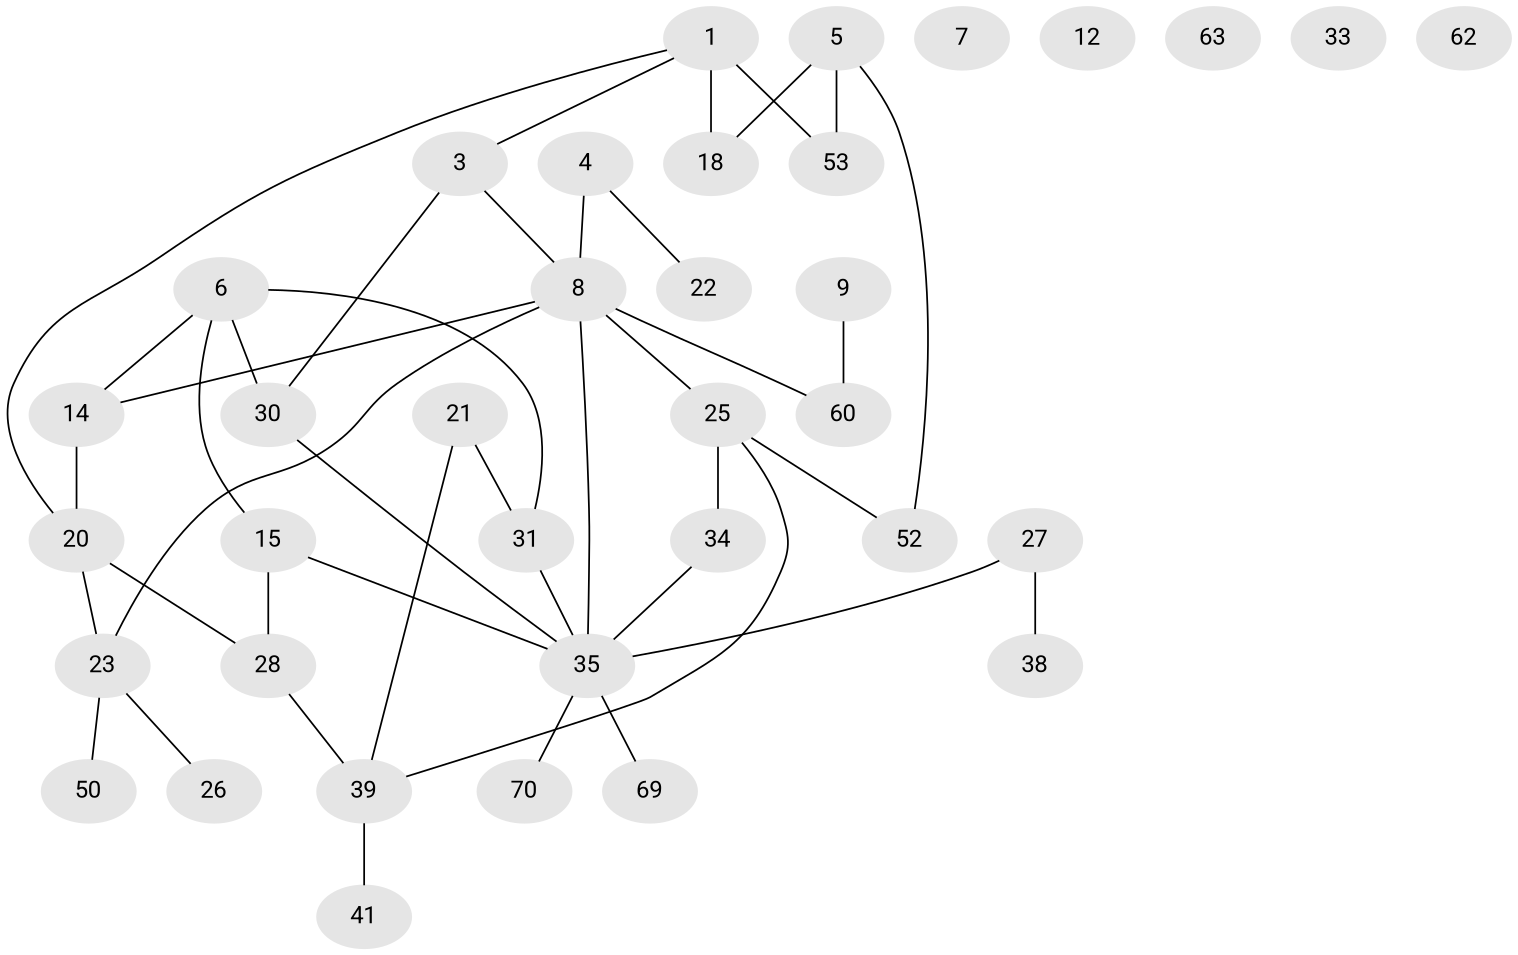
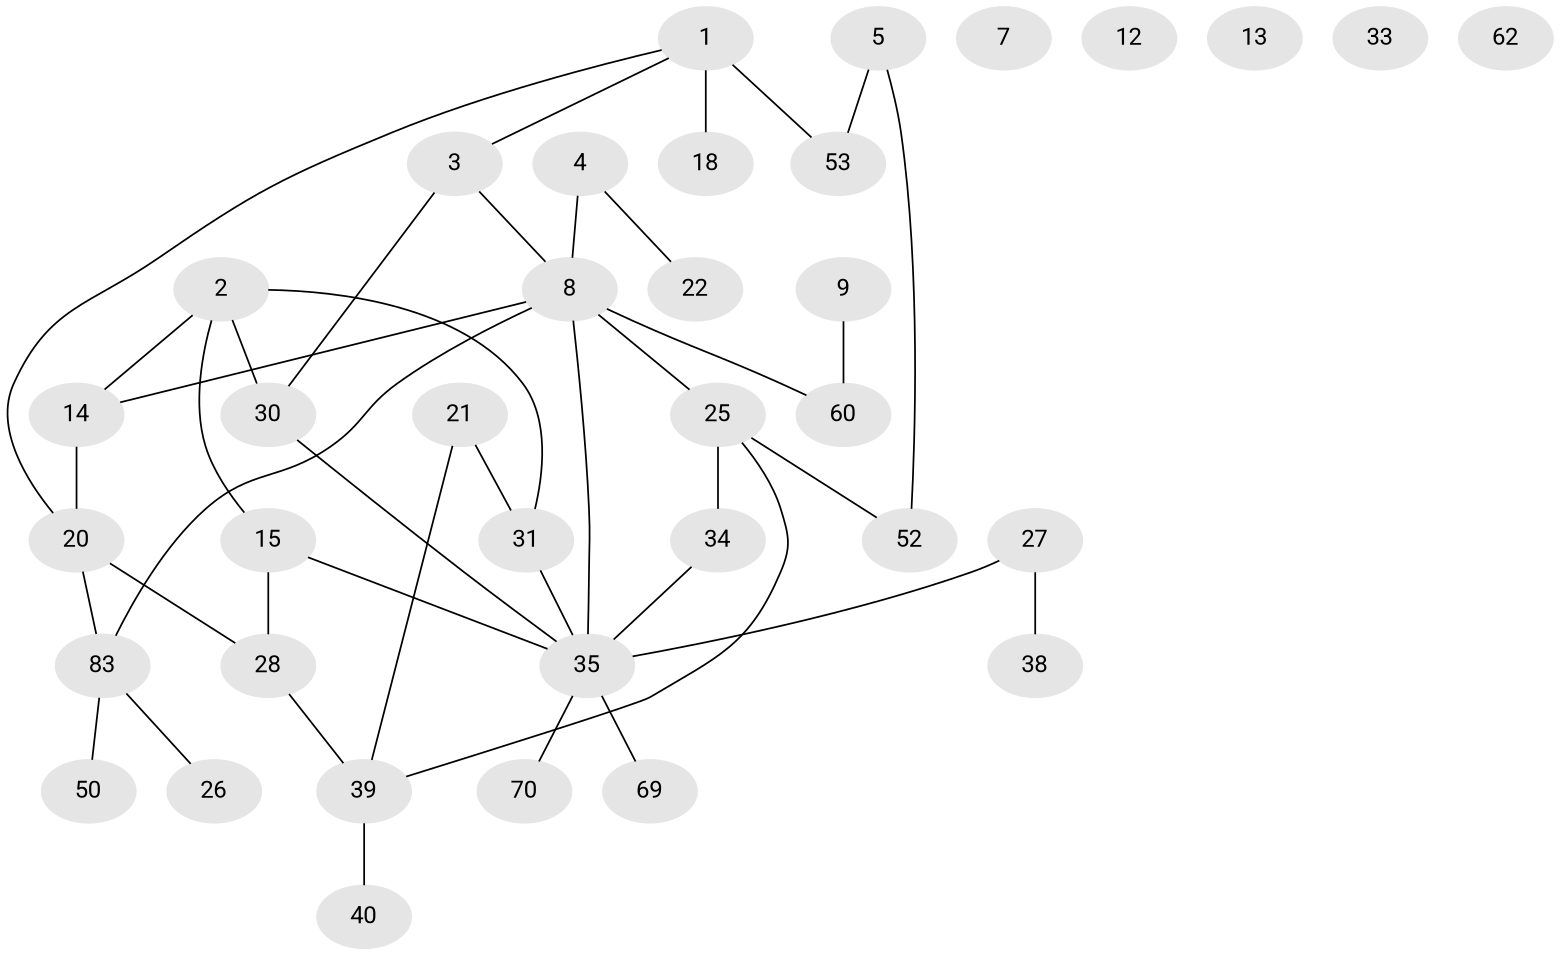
  graph {
    fontname=Roboto
    node [color=gray90 fontname=Roboto style=filled]
    edge [fontname=Roboto]
    1 [super="+2+44+67"]
    3 [super="+19"]
    18 [super="+47"]
    20 [super="+56"]
    53
    8 [super="+51+46+16"]
    30 [super="+68"]
-   23 [super="+55"]
+   23 [super="+55" label=83]
    28 [super="+63"]
    31 [super="+54"]
    35 [super="+49+48"]
    14 [super="+17"]
    25 [super="+58+29"]
    60
    4 [super="+10"]
    22
    5 [super="+11"]
    52
-   6 [super="+36"]
+   6 [super="+36" label=2]
    15 [super="+24"]
    7
    26
    50
    39
    34 [super="+62"]
    69
    70
    9
    12 [super="+37"]
-   13 [label=63]
+   13
    21 [super="+43"]
-   40 [label=41]
+   40
    27
    38
    33
    n36 [label=62]
    1 -- 3
    1 -- 18 [weight=2]
    1 -- 20
    1 -- 53
    3 -- 8
    3 -- 30
    20 -- 23
    20 -- 28
    8 -- 23
    8 -- 35
    8 -- 14
    8 -- 25
    8 -- 60
    30 -- 35
    23 -- 26
    23 -- 50
    28 -- 39
    31 -- 35
    35 -- 69
    35 -- 70
    14 -- 20
    25 -- 52
    25 -- 39
    25 -- 34
    4 -- 8
    4 -- 22
-   5 -- 18
    5 -- 53
    5 -- 52
    6 -- 30
    6 -- 31
    6 -- 14
    6 -- 15
    15 -- 28
    15 -- 35
    39 -- 40
    34 -- 35
    9 -- 60
    21 -- 31
    21 -- 39
    27 -- 35
    27 -- 38
  }
